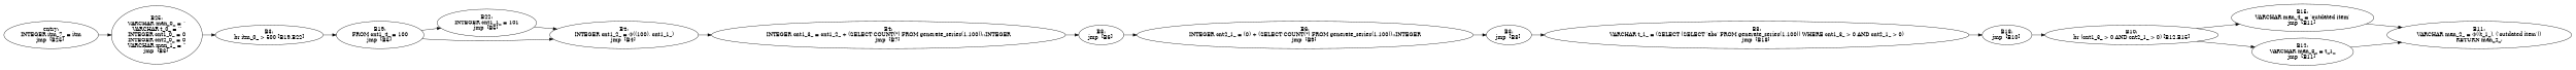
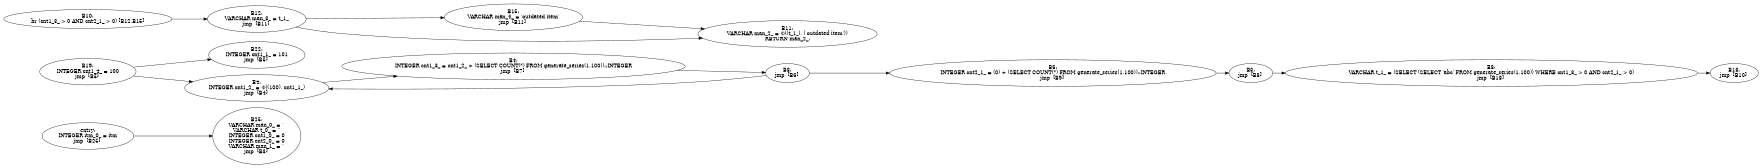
  digraph {
    rankdir=LR
-   n1 [label="entry:\nINTEGER itm_7_ = itm\njmp  [B25] \n"]
+   n1 [label="entry:\nINTEGER itm_0_ = itm\njmp  [B25] \n"]
    n2 [label="B25:\nVARCHAR man_0_ = ''\nVARCHAR t_0_ = ''\nINTEGER cnt1_0_ = 0\nINTEGER cnt2_0_ = 0\nVARCHAR man_1_ = ''\njmp  [B3] \n"]
-   n3 [label="B3:\nbr itm_0_ > 500 [B19,B22]\n"]
-   n4 [label="B19:\nFROM cnt1_4_ = 100\njmp  [B5] \n"]
+   n4 [label="B19:\nINTEGER cnt1_4_ = 100\njmp  [B5] \n"]
    n5 [label="B22:\nINTEGER cnt1_1_ = 101\njmp  [B5] \n"]
    n6 [label="B4:\nINTEGER cnt1_2_ = Φ((100), cnt1_1_)\njmp  [B4] \n"]
    n7 [label="B4:\nINTEGER cnt1_3_ = cnt1_2_ + (SELECT COUNT(*) FROM generate_series(1,100))::INTEGER\njmp  [B7] \n"]
    n8 [label="B8:\njmp  [B6] \n"]
    n9 [label="B6:\nINTEGER cnt2_1_ = (0) + (SELECT COUNT(*) FROM generate_series(1,100))::INTEGER\njmp  [B9] \n"]
    n10 [label="B3:\njmp  [B8] \n"]
    n11 [label="B8:\nVARCHAR t_1_ = (SELECT (SELECT 'abc' FROM generate_series(1,100)) WHERE cnt1_3_ > 0 AND cnt2_1_ > 0)\njmp  [B18] \n"]
    n12 [label="B18:\njmp  [B10] \n"]
    n13 [label="B10:\nbr (cnt1_3_ > 0 AND cnt2_1_ > 0) [B12,B15]\n"]
    n14 [label="B15:\nVARCHAR man_4_ = 'outdated item'\njmp  [B11] \n"]
    n15 [label="B12:\nVARCHAR man_3_ = t_1_\njmp  [B11] \n"]
    n16 [label="B11:\nVARCHAR man_2_ = Φ((t_1_), ('outdated item'))\nRETURN man_2_;\n"]
    n1 -> n2
-   n2 -> n3
-   n3 -> n4
    n4 -> n5
    n4 -> n6
-   n5 -> n6
+   n8 -> n6
    n6 -> n7
    n7 -> n8
    n8 -> n9
    n9 -> n10
    n10 -> n11
    n11 -> n12
-   n12 -> n13
-   n13 -> n14
+   n15 -> n14
    n13 -> n15
    n14 -> n16
    n15 -> n16
  }
